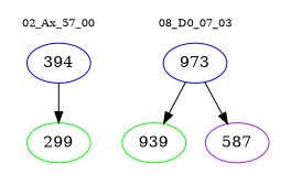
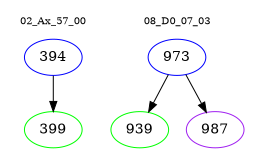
  digraph {
    node [color=blue]
    edge [color=black]
    n1 [label=394]
-   n2 [color=green label=299]
+   n2 [color=green label=399]
    n3 [label=973]
    n4 [color=green label=939]
-   n5 [color=purple label=587]
+   n5 [color=purple label=987]
    subgraph cluster_1 {
      color=white
      fontsize=10
      label="02_Ax_57_00"
      n1
      n2
    }
    subgraph cluster_2 {
      color=white
      fontsize=10
      label="08_D0_07_03"
      n3
      n4
      n5
    }
    n1 -> n2
    n3 -> n4
    n3 -> n5
  }
